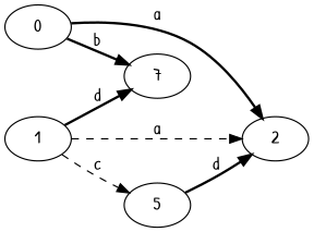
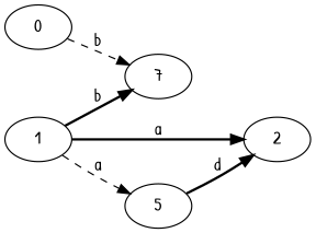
  strict digraph {
    fontname="Patrick Hand"
    rankdir=LR
    node [fontname="Patrick Hand"]
    edge [fontname="Patrick Hand" style=bold]
    0
    2
    n3 [label=7]
    1
    5
-   0 -> 2 [label=a]
-   0 -> n3 [label=b]
-   1 -> 2 [label=a style=dashed]
-   1 -> n3 [label=d]
-   1 -> 5 [label=c style=dashed]
+   0 -> n3 [label=b style=dashed]
+   1 -> 2 [label=a]
+   1 -> n3 [label=b]
+   1 -> 5 [label=a style=dashed]
    5 -> 2 [label=d]
  }
